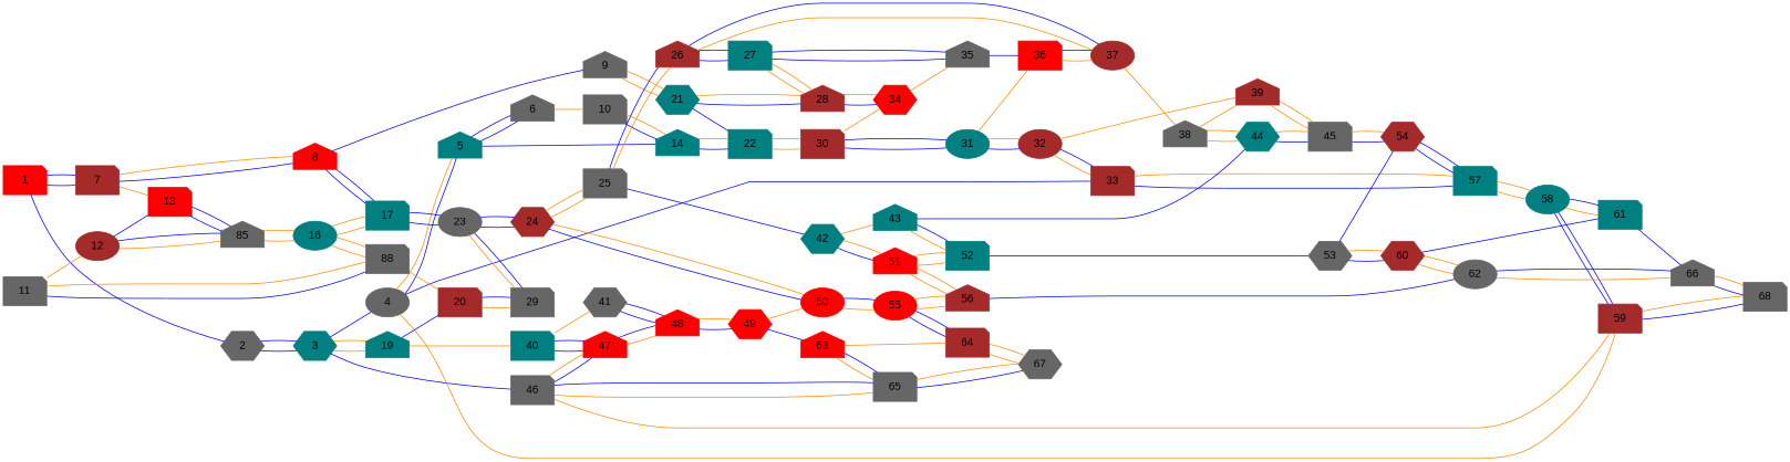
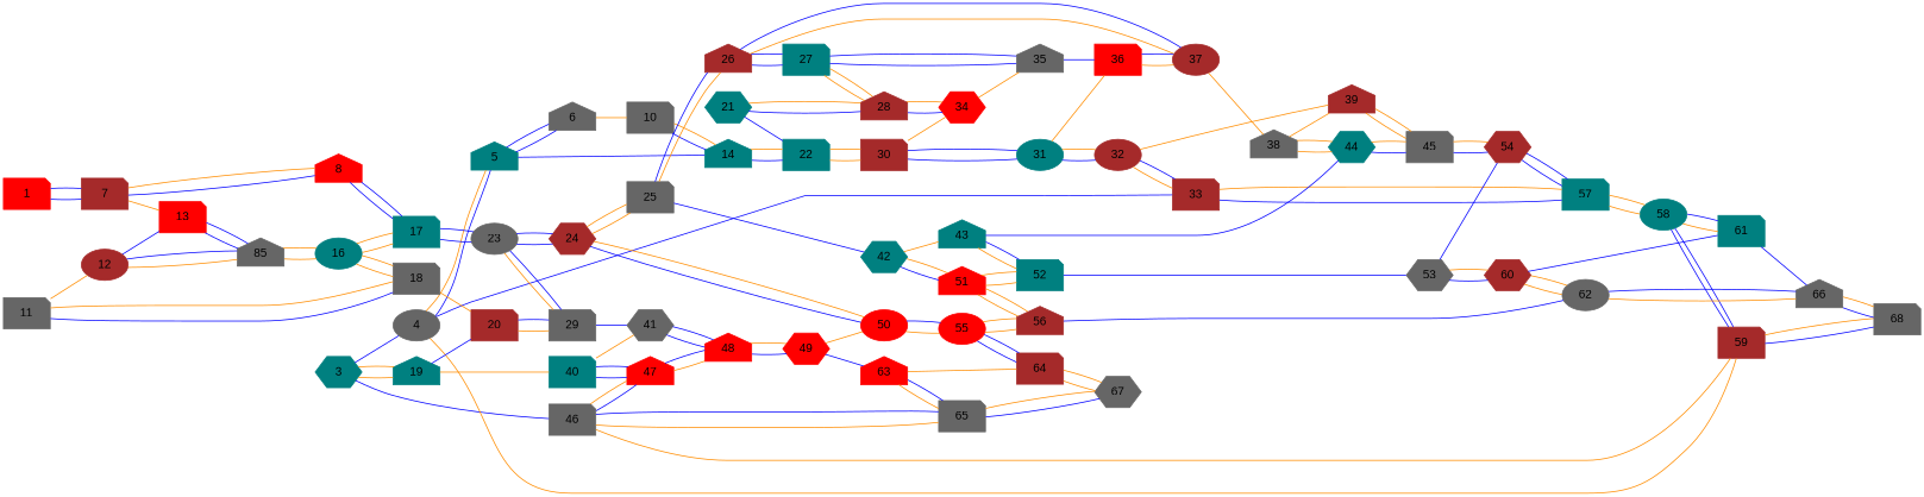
  graph {
    fontname="Liberation Sans"
    rankdir=LR
    node [color=gray40 fontname="Liberation Sans" shape=note style=filled]
    edge [color=blue fontname="Liberation Sans"]
    1 [color=red]
-   2 [shape=hexagon]
    7 [color=brown]
    3 [color=teal shape=hexagon]
    8 [color=red shape=house]
    13 [color=red]
    4 [shape=ellipse]
    19 [color=teal shape=house]
    46
    12 [color=brown shape=ellipse]
    11
-   18 [label=88]
+   18
    5 [color=teal shape=house]
    33 [color=brown]
    59 [color=brown]
    20 [color=brown]
    40 [color=teal]
    47 [color=red shape=house]
    65
    6 [shape=house]
    14 [color=teal shape=house]
    57 [color=teal]
    68
    10
    22 [color=teal]
-   9 [shape=house]
    17 [color=teal]
    n28 [label=85 shape=house]
    21 [color=teal shape=hexagon]
    23 [shape=ellipse]
    28 [color=brown shape=house]
    16 [color=teal shape=ellipse]
    30 [color=brown]
    29
    24 [color=brown shape=hexagon]
    41 [shape=hexagon]
    34 [color=red shape=hexagon]
    31 [color=teal shape=ellipse]
    25
    50 [color=red shape=ellipse]
    26 [color=brown shape=house]
    42 [color=teal shape=hexagon]
    55 [color=red shape=ellipse]
    27 [color=teal]
    37 [color=brown shape=ellipse]
    43 [color=teal shape=house]
    51 [color=red shape=house]
    35 [shape=house]
    38 [shape=house]
    36 [color=red]
    48 [color=red shape=house]
    32 [color=brown shape=ellipse]
    39 [color=brown shape=house]
    45
    58 [color=teal shape=ellipse]
    44 [color=teal shape=hexagon]
    54 [color=brown shape=hexagon]
    49 [color=red shape=hexagon]
    52 [color=teal]
    56 [color=brown shape=house]
    53 [shape=hexagon]
    67 [shape=hexagon]
    63 [color=red shape=house]
    64 [color=brown]
    62 [shape=ellipse]
    60 [color=brown shape=hexagon]
    61 [color=teal]
    66 [shape=house]
-   1 -- 2
    1 -- 7
    1 -- 7
-   2 -- 3
-   2 -- 3
    7 -- 8
    7 -- 8 [color=darkorange]
    7 -- 13 [color=darkorange]
    3 -- 4
    3 -- 19 [color=darkorange]
    3 -- 19 [color=darkorange]
    3 -- 46
-   8 -- 9
    8 -- 17
    8 -- 17
    13 -- n28
    13 -- n28
    4 -- 5
    4 -- 5 [color=darkorange]
    4 -- 33
    4 -- 59 [color=darkorange]
    19 -- 20
    19 -- 40 [color=darkorange]
    46 -- 59 [color=darkorange]
    46 -- 47
    46 -- 47 [color=darkorange]
    46 -- 65 [color=darkorange]
    46 -- 65
    12 -- 13
    12 -- n28 [color=darkorange]
    12 -- n28
    11 -- 12 [color=darkorange]
    11 -- 18
    11 -- 18 [color=darkorange]
    18 -- 20 [color=darkorange]
    5 -- 6
    5 -- 6
    5 -- 14
    33 -- 57
    33 -- 57 [color=darkorange]
    59 -- 68
    59 -- 68 [color=darkorange]
    20 -- 29 [color=darkorange]
    20 -- 29
    40 -- 47
    40 -- 47
    40 -- 41 [color=darkorange]
    47 -- 48 [color=darkorange]
    47 -- 48
    65 -- 67
    65 -- 67 [color=darkorange]
    6 -- 10 [color=darkorange]
    14 -- 22
    14 -- 22 [color=darkorange]
    57 -- 58 [color=darkorange]
    57 -- 58 [color=darkorange]
    10 -- 14
    10 -- 14 [color=darkorange]
    22 -- 30 [color=darkorange]
    22 -- 30 [color=darkorange]
-   9 -- 21 [color=darkorange]
-   9 -- 21 [color=darkorange]
    17 -- 23
    17 -- 23
    n28 -- 16 [color=darkorange]
    n28 -- 16 [color=darkorange]
    21 -- 22
    21 -- 28
    21 -- 28 [color=darkorange]
    23 -- 29 [color=darkorange]
    23 -- 29
    23 -- 24
    23 -- 24
    28 -- 34
    28 -- 34 [color=darkorange]
    16 -- 18 [color=darkorange]
    16 -- 18 [color=darkorange]
    16 -- 17 [color=darkorange]
    16 -- 17 [color=darkorange]
    30 -- 34 [color=darkorange]
    30 -- 31
    30 -- 31
+   29 -- 41
    24 -- 25 [color=darkorange]
    24 -- 25 [color=darkorange]
    24 -- 50
    24 -- 50 [color=darkorange]
    41 -- 48
    41 -- 48
    34 -- 35 [color=darkorange]
    31 -- 36 [color=darkorange]
    31 -- 32
    31 -- 32 [color=darkorange]
    25 -- 26 [color=darkorange]
    25 -- 26
    25 -- 42
    50 -- 55 [color=darkorange]
    50 -- 55
    26 -- 27
    26 -- 27
    26 -- 37 [color=darkorange]
    26 -- 37
    42 -- 43 [color=darkorange]
    42 -- 51
    42 -- 51 [color=darkorange]
    55 -- 56 [color=darkorange]
    55 -- 56 [color=darkorange]
    55 -- 64
    55 -- 64
    27 -- 28 [color=darkorange]
    27 -- 28 [color=darkorange]
    27 -- 35
    27 -- 35
    37 -- 38 [color=darkorange]
    43 -- 44
    43 -- 52 [color=darkorange]
    43 -- 52
    51 -- 52 [color=darkorange]
    51 -- 52 [color=darkorange]
    51 -- 56 [color=darkorange]
    51 -- 56 [color=darkorange]
    35 -- 36
    38 -- 39 [color=darkorange]
    38 -- 44 [color=darkorange]
    38 -- 44 [color=darkorange]
    36 -- 37 [color=darkorange]
    36 -- 37
    48 -- 49
    48 -- 49 [color=darkorange]
    32 -- 33 [color=darkorange]
    32 -- 33
    32 -- 39 [color=darkorange]
    39 -- 45 [color=darkorange]
    39 -- 45 [color=darkorange]
    45 -- 54
    45 -- 54 [color=darkorange]
    58 -- 59
    58 -- 59
    58 -- 61 [color=darkorange]
    58 -- 61
    44 -- 45
    44 -- 45 [color=darkorange]
    54 -- 57
    54 -- 57
    49 -- 50 [color=darkorange]
    49 -- 63
    52 -- 53
    56 -- 62
    53 -- 54
    53 -- 60
    53 -- 60 [color=darkorange]
    63 -- 65 [color=darkorange]
    63 -- 65
    63 -- 64 [color=darkorange]
    64 -- 67 [color=darkorange]
    64 -- 67 [color=darkorange]
    62 -- 66 [color=darkorange]
    62 -- 66
    60 -- 62 [color=darkorange]
    60 -- 62 [color=darkorange]
    60 -- 61
    61 -- 66
    66 -- 68
    66 -- 68 [color=darkorange]
  }
